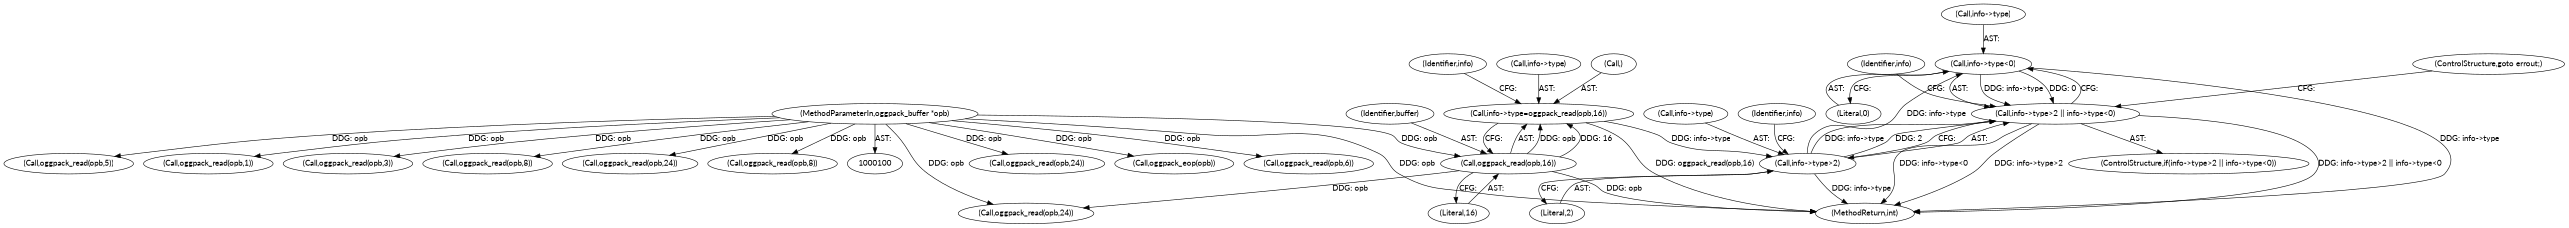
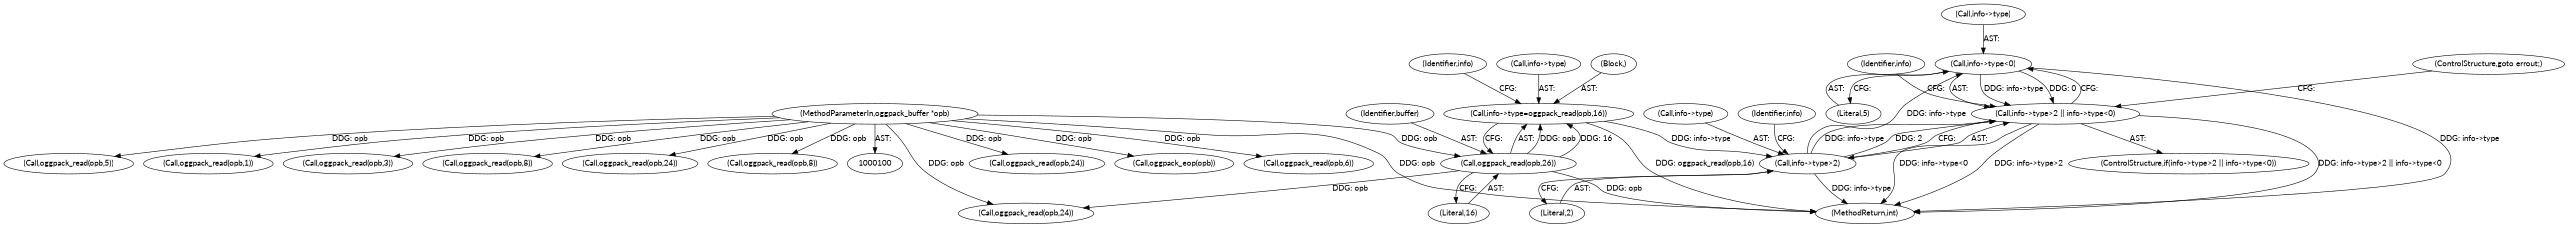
  digraph {
    fontname=Lato
    node [fontname=Lato]
    edge [fontname=Lato]
    n1 [label="(Call,info->type<0)"]
    n2 [label="(Call,info->type>2 || info->type<0)"]
    n3 [label="(MethodReturn,int)"]
-   n4 [label="(Literal,0)"]
+   n4 [label="(Literal,5)"]
    n5 [label="(Call,info->type>2)"]
    n6 [label="(ControlStructure,if(info->type>2 || info->type<0))"]
    n7 [label="(Literal,2)"]
    n8 [label="(Call,info->type=oggpack_read(opb,16))"]
-   n9 [label="(Call,oggpack_read(opb,16))"]
+   n9 [label="(Call,oggpack_read(opb,26))"]
    n10 [label="(Call,oggpack_read(opb,24))"]
    n11 [label="(Literal,16)"]
-   n12 [label="(Call,)"]
+   n12 [label="(Block,)"]
    n13 [label="(MethodParameterIn,oggpack_buffer *opb)"]
    n14 [label="(Call,oggpack_read(opb,24))"]
    n15 [label="(Call,oggpack_eop(opb))"]
    n16 [label="(Call,oggpack_read(opb,6))"]
    n17 [label="(Call,oggpack_read(opb,5))"]
    n18 [label="(Call,oggpack_read(opb,1))"]
    n19 [label="(Call,oggpack_read(opb,3))"]
    n20 [label="(Call,oggpack_read(opb,8))"]
    n21 [label="(Call,oggpack_read(opb,24))"]
    n22 [label="(Call,oggpack_read(opb,8))"]
    1000100
    n24 [label="(Identifier,buffer)"]
    n25 [label="(Identifier,info)"]
    n26 [label="(ControlStructure,goto errout;)"]
    n27 [label="(Call,info->type)"]
    n28 [label="(Call,info->type)"]
    n29 [label="(Identifier,info)"]
    n30 [label="(Call,info->type)"]
    n31 [label="(Identifier,info)"]
    n1 -> n2 [label="AST: "]
    n1 -> n2 [label="DDG: info->type"]
    n1 -> n2 [label="DDG: 0"]
    n1 -> n3 [label="DDG: info->type"]
    n1 -> n4 [label="CFG: "]
    n2 -> n1 [label="CFG: "]
    n2 -> n3 [label="DDG: info->type>2"]
    n2 -> n3 [label="DDG: info->type>2 || info->type<0"]
    n2 -> n3 [label="DDG: info->type<0"]
    n2 -> n5 [label="CFG: "]
    n2 -> n6 [label="AST: "]
    n4 -> n1 [label="AST: "]
    n5 -> n1 [label="DDG: info->type"]
    n5 -> n2 [label="AST: "]
    n5 -> n2 [label="DDG: info->type"]
    n5 -> n2 [label="DDG: 2"]
    n5 -> n3 [label="DDG: info->type"]
    n5 -> n7 [label="CFG: "]
    n7 -> n5 [label="AST: "]
    n8 -> n3 [label="DDG: oggpack_read(opb,16)"]
    n8 -> n5 [label="DDG: info->type"]
    n8 -> n9 [label="CFG: "]
    n9 -> n3 [label="DDG: opb"]
    n9 -> n8 [label="AST: "]
    n9 -> n8 [label="DDG: opb"]
    n9 -> n8 [label="DDG: 16"]
    n9 -> n10 [label="DDG: opb"]
    n9 -> n11 [label="CFG: "]
    n11 -> n9 [label="AST: "]
    n12 -> n8 [label="AST: "]
    n13 -> n3 [label="DDG: opb"]
    n13 -> n9 [label="DDG: opb"]
    n13 -> n10 [label="DDG: opb"]
    n13 -> n14 [label="DDG: opb"]
    n13 -> n15 [label="DDG: opb"]
    n13 -> n16 [label="DDG: opb"]
    n13 -> n17 [label="DDG: opb"]
    n13 -> n18 [label="DDG: opb"]
    n13 -> n19 [label="DDG: opb"]
    n13 -> n20 [label="DDG: opb"]
    n13 -> n21 [label="DDG: opb"]
    n13 -> n22 [label="DDG: opb"]
    n13 -> 1000100 [label="AST: "]
    n24 -> n9 [label="AST: "]
    n25 -> n8 [label="CFG: "]
    n26 -> n2 [label="CFG: "]
    n27 -> n8 [label="AST: "]
    n28 -> n5 [label="AST: "]
    n29 -> n5 [label="CFG: "]
    n30 -> n1 [label="AST: "]
    n31 -> n2 [label="CFG: "]
  }
